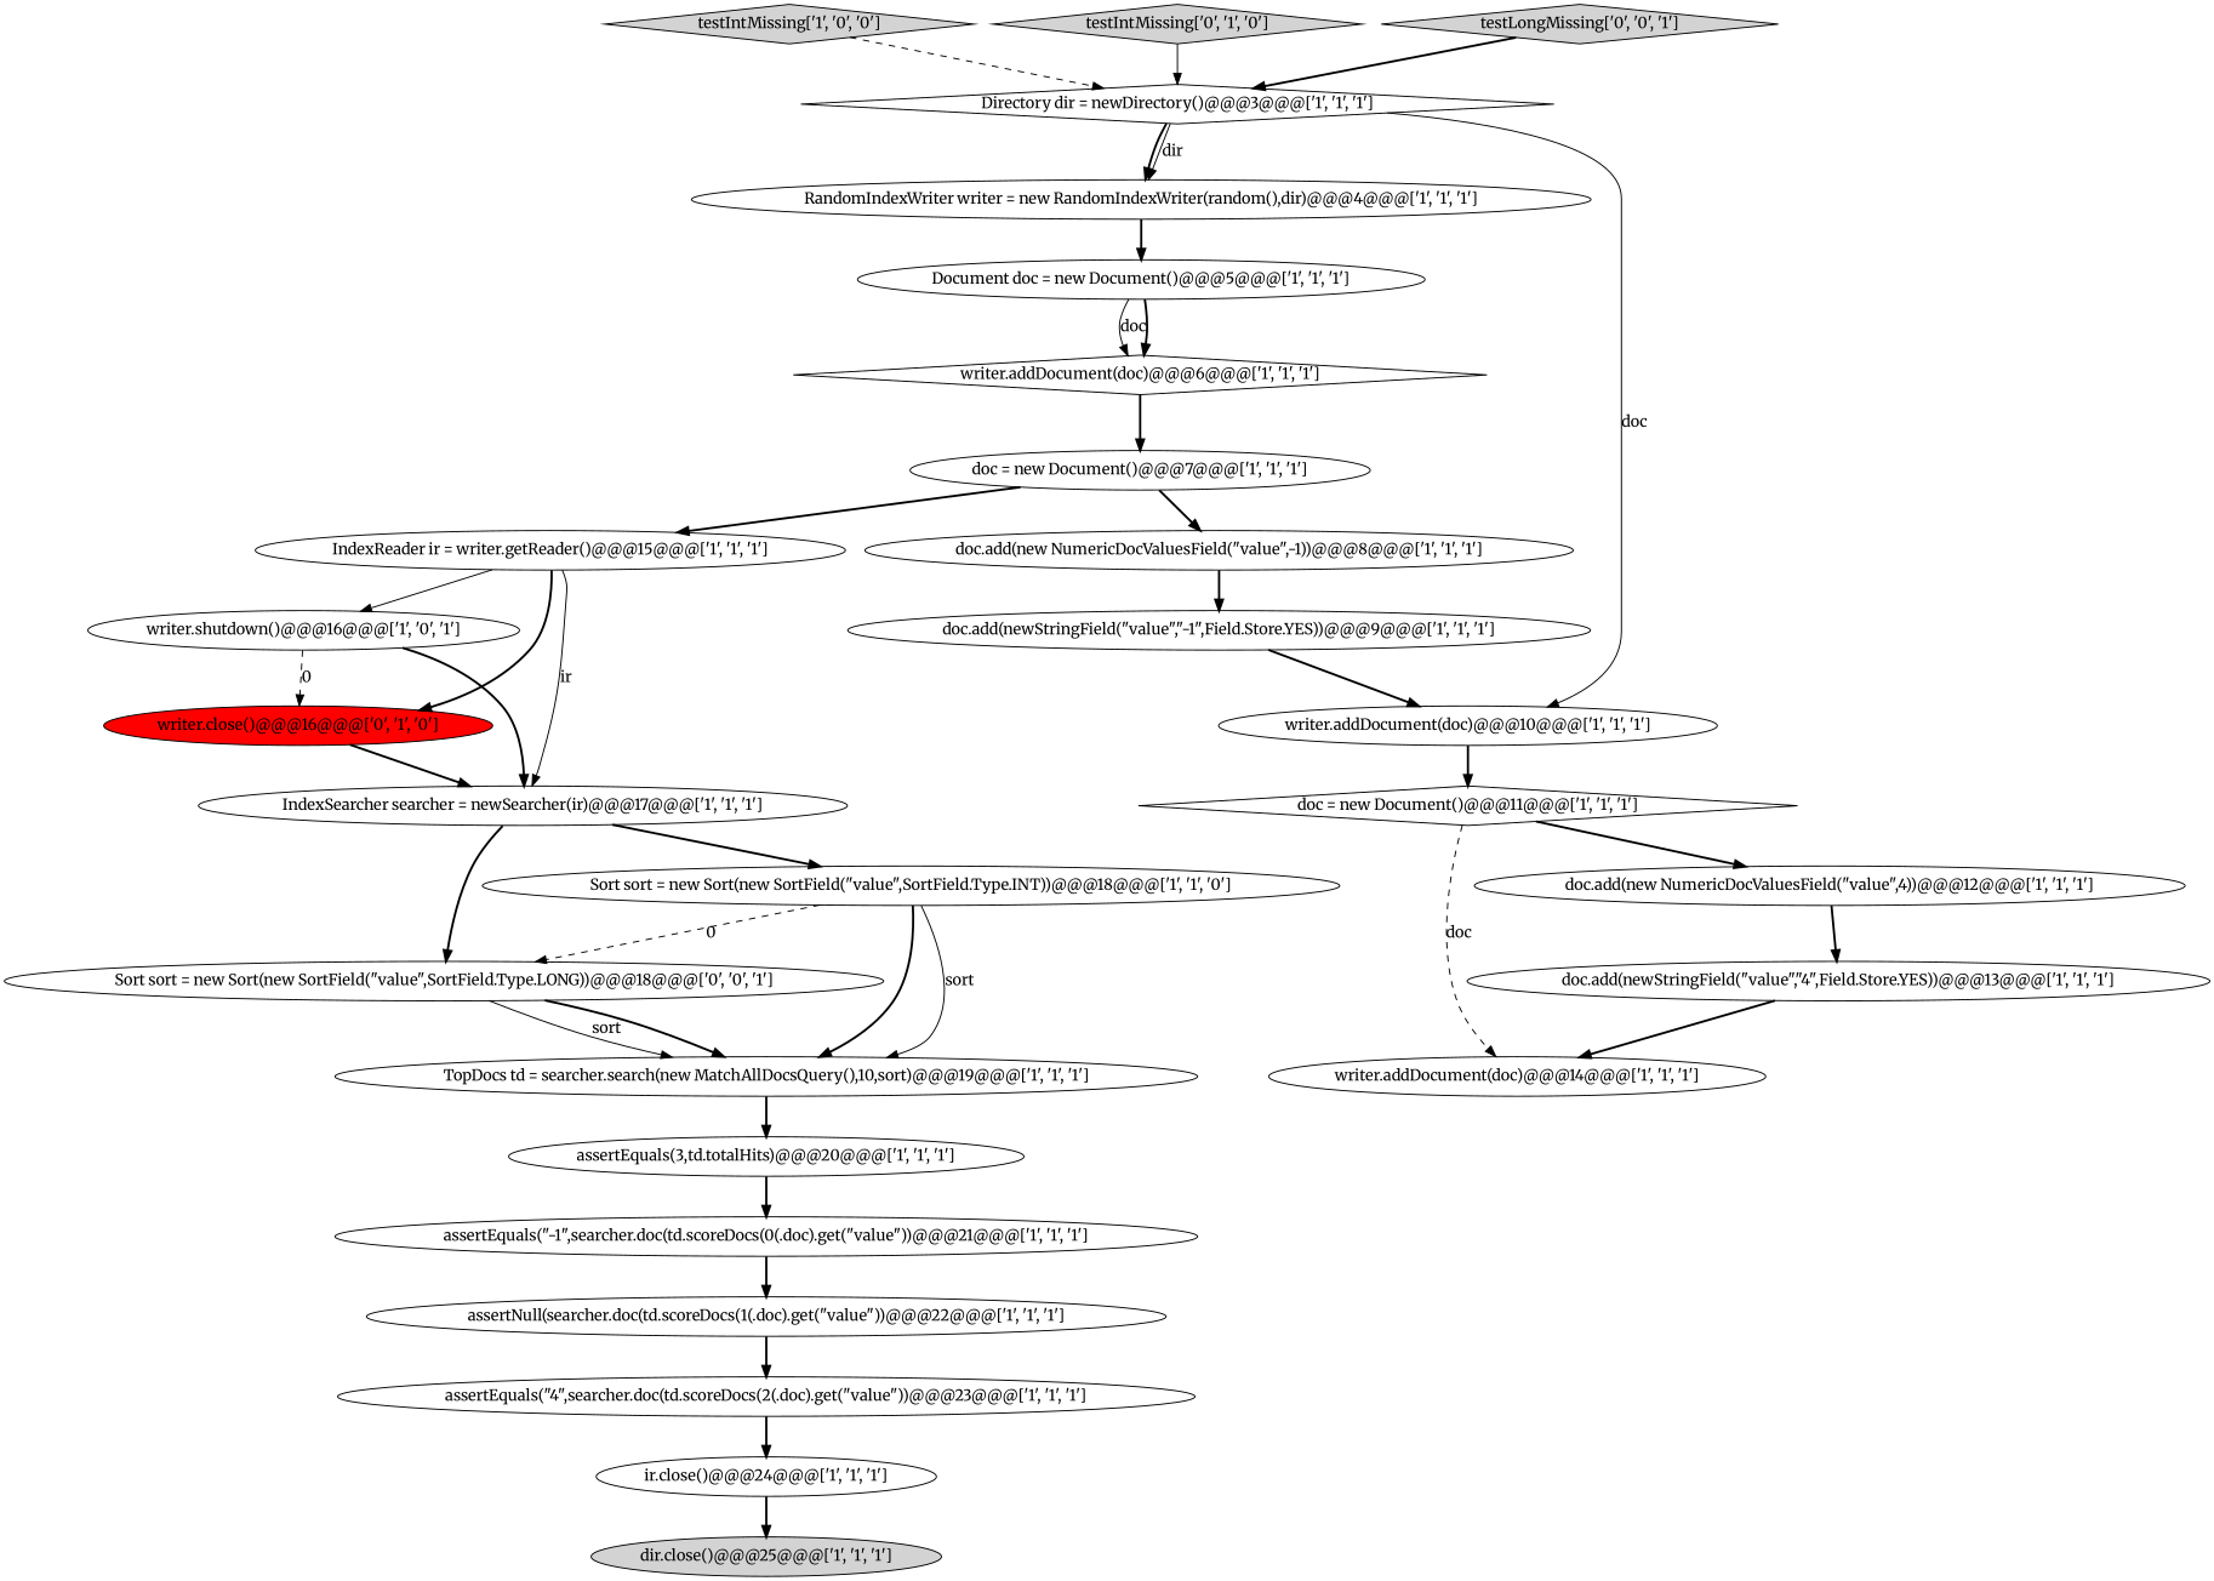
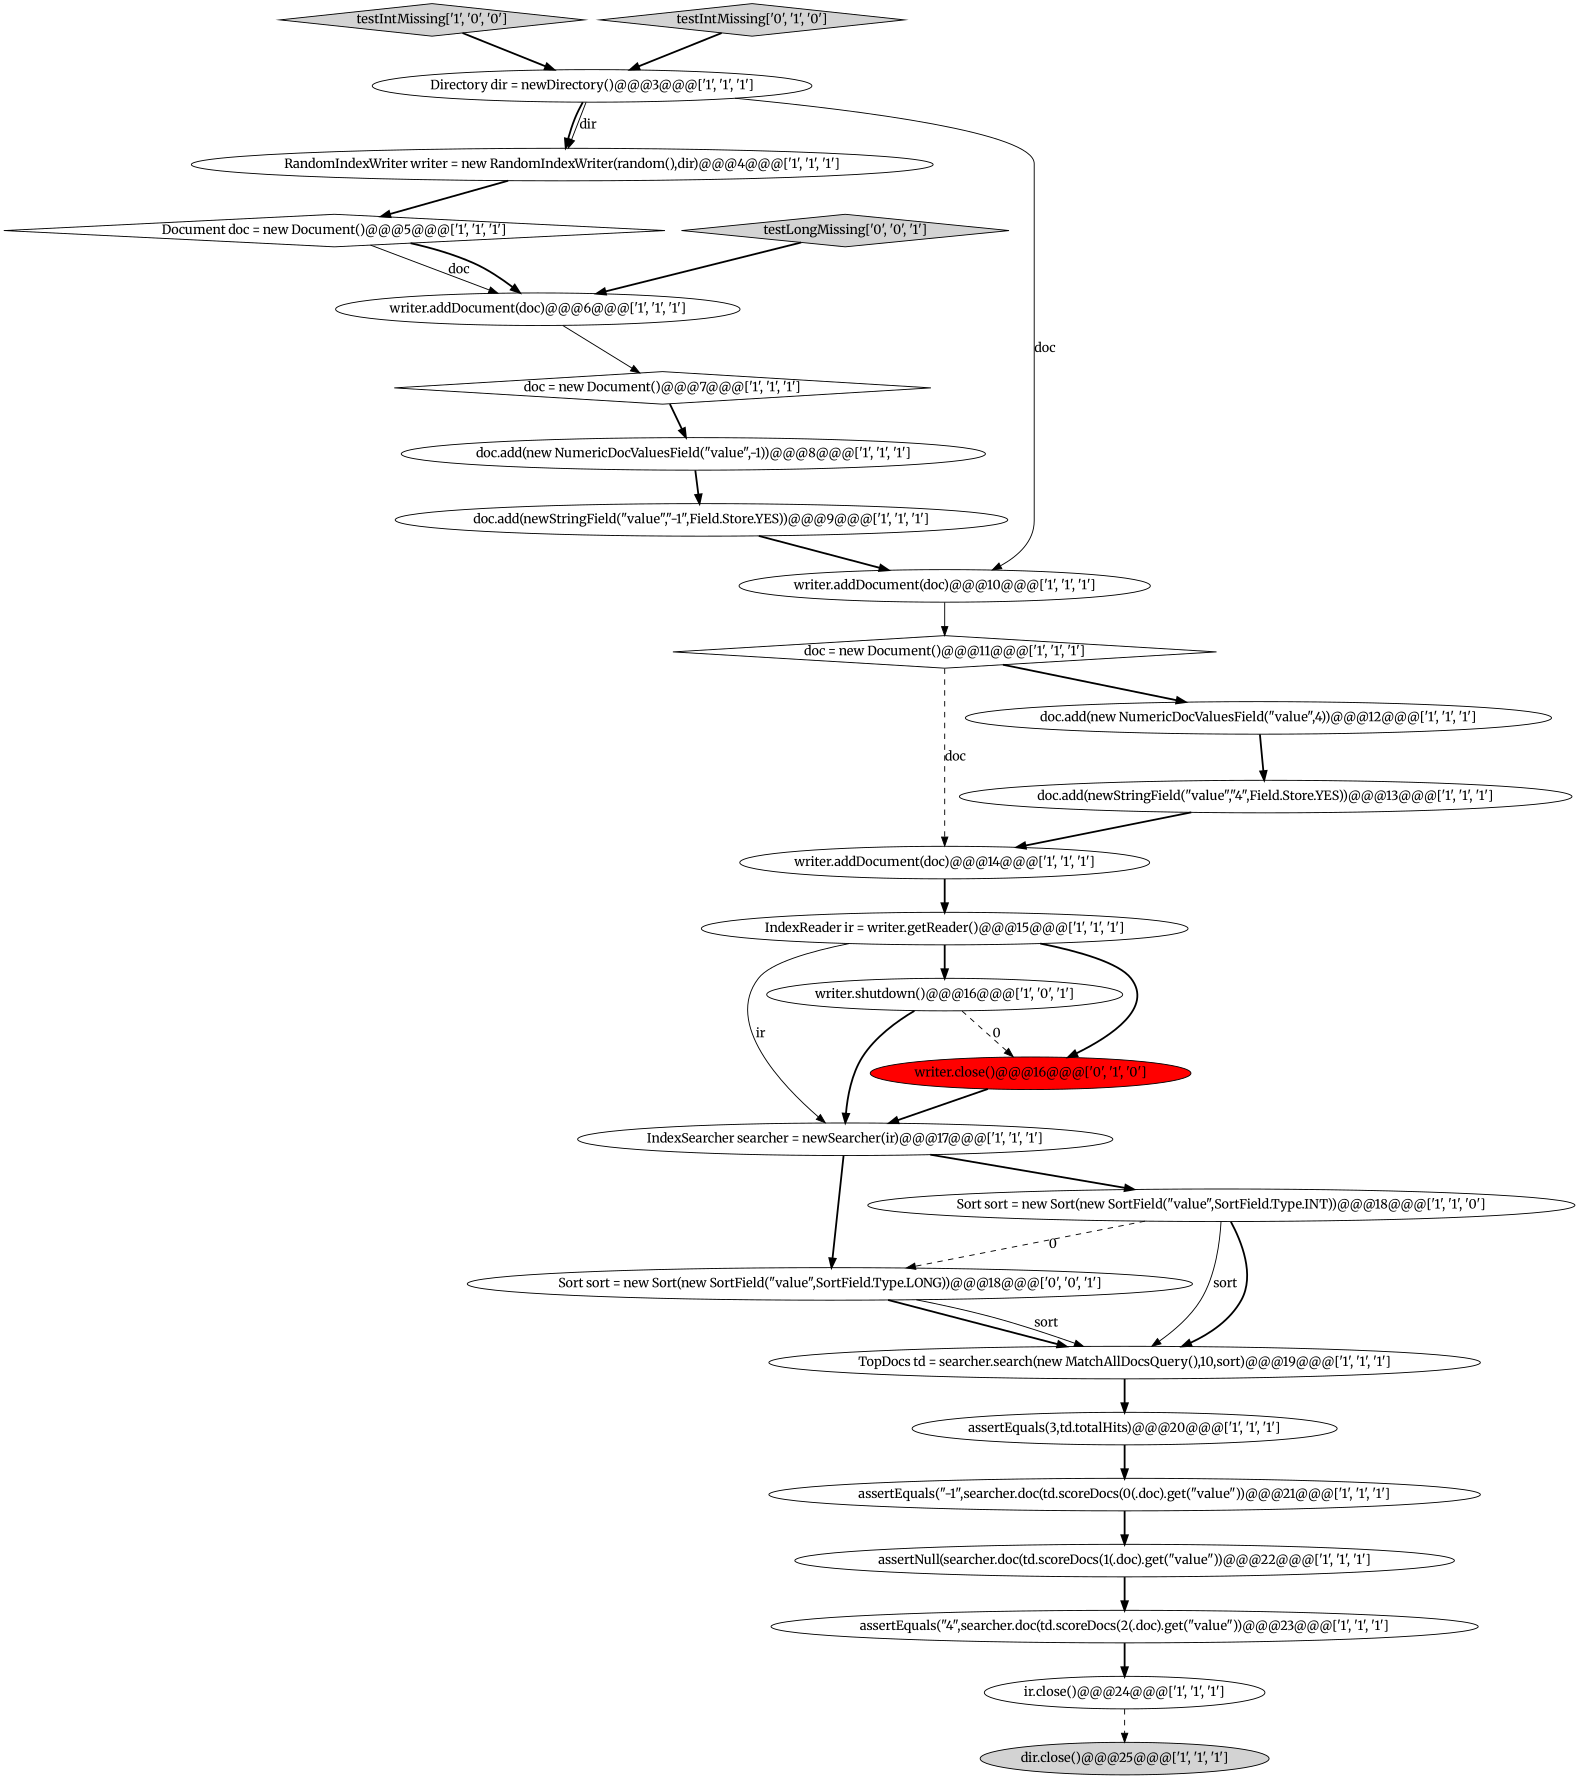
  digraph {
    fontname=Merriweather
    node [fillcolor=white fontname=Merriweather shape=ellipse style=filled]
    edge [fontname=Merriweather style=bold]
    n1 [label="RandomIndexWriter writer = new RandomIndexWriter(random(),dir)@@@4@@@['1', '1', '1']"]
-   n2 [label="Document doc = new Document()@@@5@@@['1', '1', '1']"]
-   n3 [label="writer.addDocument(doc)@@@6@@@['1', '1', '1']" shape=diamond]
+   n2 [label="Document doc = new Document()@@@5@@@['1', '1', '1']" shape=diamond]
+   n3 [label="writer.addDocument(doc)@@@6@@@['1', '1', '1']"]
    n4 [label="doc.add(new NumericDocValuesField(\"value\",-1))@@@8@@@['1', '1', '1']"]
    n5 [label="doc.add(newStringField(\"value\",\"-1\",Field.Store.YES))@@@9@@@['1', '1', '1']"]
    n6 [label="writer.addDocument(doc)@@@10@@@['1', '1', '1']"]
-   n7 [label="Directory dir = newDirectory()@@@3@@@['1', '1', '1']" shape=diamond]
+   n7 [label="Directory dir = newDirectory()@@@3@@@['1', '1', '1']"]
    n8 [label="writer.addDocument(doc)@@@14@@@['1', '1', '1']"]
    n9 [label="IndexReader ir = writer.getReader()@@@15@@@['1', '1', '1']"]
    n10 [label="IndexSearcher searcher = newSearcher(ir)@@@17@@@['1', '1', '1']"]
    n11 [label="writer.shutdown()@@@16@@@['1', '0', '1']"]
    n12 [fillcolor=red label="writer.close()@@@16@@@['0', '1', '0']"]
    n13 [label="doc = new Document()@@@11@@@['1', '1', '1']" shape=diamond]
    n14 [label="doc.add(new NumericDocValuesField(\"value\",4))@@@12@@@['1', '1', '1']"]
    n15 [label="ir.close()@@@24@@@['1', '1', '1']"]
    n16 [fillcolor=lightgray label="dir.close()@@@25@@@['1', '1', '1']"]
    n17 [label="assertEquals(\"-1\",searcher.doc(td.scoreDocs(0(.doc).get(\"value\"))@@@21@@@['1', '1', '1']"]
    n18 [label="assertNull(searcher.doc(td.scoreDocs(1(.doc).get(\"value\"))@@@22@@@['1', '1', '1']"]
    n19 [label="assertEquals(\"4\",searcher.doc(td.scoreDocs(2(.doc).get(\"value\"))@@@23@@@['1', '1', '1']"]
    n20 [fillcolor=lightgray label="testIntMissing['1', '0', '0']" shape=diamond]
    n21 [label="doc.add(newStringField(\"value\",\"4\",Field.Store.YES))@@@13@@@['1', '1', '1']"]
-   n22 [label="doc = new Document()@@@7@@@['1', '1', '1']"]
+   n22 [label="doc = new Document()@@@7@@@['1', '1', '1']" shape=diamond]
    n23 [label="Sort sort = new Sort(new SortField(\"value\",SortField.Type.LONG))@@@18@@@['0', '0', '1']"]
    n24 [label="Sort sort = new Sort(new SortField(\"value\",SortField.Type.INT))@@@18@@@['1', '1', '0']"]
    n25 [label="TopDocs td = searcher.search(new MatchAllDocsQuery(),10,sort)@@@19@@@['1', '1', '1']"]
    n26 [label="assertEquals(3,td.totalHits)@@@20@@@['1', '1', '1']"]
    n27 [fillcolor=lightgray label="testIntMissing['0', '1', '0']" shape=diamond]
    n28 [fillcolor=lightgray label="testLongMissing['0', '0', '1']" shape=diamond]
    n1 -> n2
    n2 -> n3 [label=doc style=solid]
    n2 -> n3
-   n3 -> n22
+   n3 -> n22 [style=solid]
    n4 -> n5
    n5 -> n6
-   n6 -> n13
+   n6 -> n13 [style=solid]
    n7 -> n1
    n7 -> n1 [label=dir style=solid]
    n7 -> n6 [label=doc style=solid]
-   n22 -> n9
+   n8 -> n9
    n9 -> n10 [label=ir style=solid]
-   n9 -> n11 [style=solid]
+   n9 -> n11
    n9 -> n12
    n10 -> n23
    n10 -> n24
    n11 -> n10
    n11 -> n12 [label=0 style=dashed]
    n12 -> n10
    n13 -> n8 [label=doc style=dashed]
    n13 -> n14
    n14 -> n21
-   n15 -> n16
+   n15 -> n16 [style=dashed]
    n17 -> n18
    n18 -> n19
    n19 -> n15
-   n20 -> n7 [style=dashed]
+   n20 -> n7
    n21 -> n8
    n22 -> n4
    n23 -> n25
    n23 -> n25 [label=sort style=solid]
    n24 -> n23 [label=0 style=dashed]
    n24 -> n25 [label=sort style=solid]
    n24 -> n25
    n25 -> n26
    n26 -> n17
-   n27 -> n7 [style=solid]
-   n28 -> n7
+   n27 -> n7
+   n28 -> n3
  }
